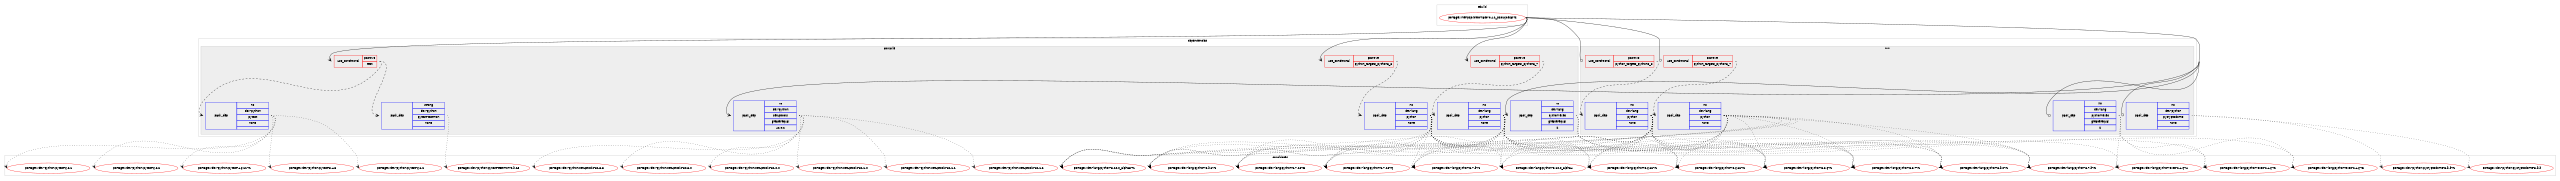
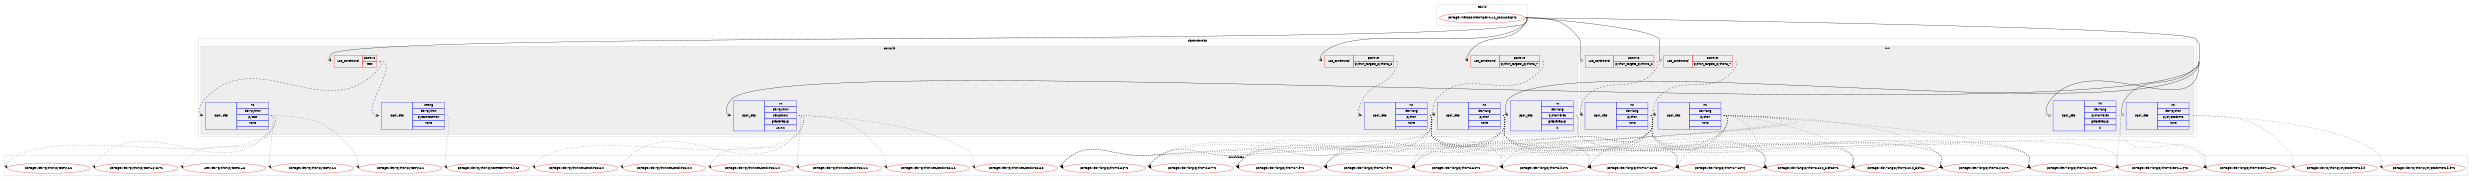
  digraph {
    compound=true
    concentrate=true
    fontname=Helvetica
    fontsize=10
    newrank=true
    rankdir=TB
    ranksep=1.5
    node [color=red fontname=Helvetica fontsize=10]
    edge [arrowhead=vee headport=w style=dotted tailport=e weight=100]
    n1 [label="portage://net-p2p/bittornado-0.4.1_p20160925-r2" width=4]
    n2 [color=blue label=<<TABLE BORDER="0" CELLBORDER="1" CELLSPACING="0" CELLPADDING="4" WIDTH="220"><TR><TD ROWSPAN="6" CELLPADDING="30">pack_dep</TD></TR><TR><TD WIDTH="110">no</TD></TR><TR><TD>dev-lang</TD></TR><TR><TD>python</TD></TR><TR><TD>none</TD></TR><TR><TD></TD></TR></TABLE>> shape=none]
    n3 [label=<<TABLE BORDER="0" CELLBORDER="1" CELLSPACING="0" CELLPADDING="4"><TR><TD ROWSPAN="3" CELLPADDING="10">use_conditional</TD></TR><TR><TD>positive</TD></TR><TR><TD>python_targets_python3_7</TD></TR></TABLE>> shape=none]
    n4 [color=blue label=<<TABLE BORDER="0" CELLBORDER="1" CELLSPACING="0" CELLPADDING="4" WIDTH="220"><TR><TD ROWSPAN="6" CELLPADDING="30">pack_dep</TD></TR><TR><TD WIDTH="110">no</TD></TR><TR><TD>dev-lang</TD></TR><TR><TD>python</TD></TR><TR><TD>none</TD></TR><TR><TD></TD></TR></TABLE>> shape=none]
    n5 [label=<<TABLE BORDER="0" CELLBORDER="1" CELLSPACING="0" CELLPADDING="4"><TR><TD ROWSPAN="3" CELLPADDING="10">use_conditional</TD></TR><TR><TD>positive</TD></TR><TR><TD>python_targets_python3_8</TD></TR></TABLE>> shape=none]
    n6 [color=blue label=<<TABLE BORDER="0" CELLBORDER="1" CELLSPACING="0" CELLPADDING="4" WIDTH="220"><TR><TD ROWSPAN="6" CELLPADDING="30">pack_dep</TD></TR><TR><TD WIDTH="110">no</TD></TR><TR><TD>dev-python</TD></TR><TR><TD>pytest</TD></TR><TR><TD>none</TD></TR><TR><TD></TD></TR></TABLE>> shape=none]
    n7 [color=blue label=<<TABLE BORDER="0" CELLBORDER="1" CELLSPACING="0" CELLPADDING="4" WIDTH="220"><TR><TD ROWSPAN="6" CELLPADDING="30">pack_dep</TD></TR><TR><TD WIDTH="110">strong</TD></TR><TR><TD>dev-python</TD></TR><TR><TD>pytest-testmon</TD></TR><TR><TD>none</TD></TR><TR><TD></TD></TR></TABLE>> shape=none]
    n8 [label=<<TABLE BORDER="0" CELLBORDER="1" CELLSPACING="0" CELLPADDING="4"><TR><TD ROWSPAN="3" CELLPADDING="10">use_conditional</TD></TR><TR><TD>positive</TD></TR><TR><TD>test</TD></TR></TABLE>> shape=none]
    n9 [color=blue label=<<TABLE BORDER="0" CELLBORDER="1" CELLSPACING="0" CELLPADDING="4" WIDTH="220"><TR><TD ROWSPAN="6" CELLPADDING="30">pack_dep</TD></TR><TR><TD WIDTH="110">no</TD></TR><TR><TD>dev-lang</TD></TR><TR><TD>python-exec</TD></TR><TR><TD>greaterequal</TD></TR><TR><TD>2</TD></TR></TABLE>> shape=none]
    n10 [color=blue label=<<TABLE BORDER="0" CELLBORDER="1" CELLSPACING="0" CELLPADDING="4" WIDTH="220"><TR><TD ROWSPAN="6" CELLPADDING="30">pack_dep</TD></TR><TR><TD WIDTH="110">no</TD></TR><TR><TD>dev-python</TD></TR><TR><TD>setuptools</TD></TR><TR><TD>greaterequal</TD></TR><TR><TD>42.0.2</TD></TR></TABLE>> shape=none]
    n11 [color=blue label=<<TABLE BORDER="0" CELLBORDER="1" CELLSPACING="0" CELLPADDING="4" WIDTH="220"><TR><TD ROWSPAN="6" CELLPADDING="30">pack_dep</TD></TR><TR><TD WIDTH="110">no</TD></TR><TR><TD>dev-lang</TD></TR><TR><TD>python</TD></TR><TR><TD>none</TD></TR><TR><TD></TD></TR></TABLE>> shape=none]
    n12 [label=<<TABLE BORDER="0" CELLBORDER="1" CELLSPACING="0" CELLPADDING="4"><TR><TD ROWSPAN="3" CELLPADDING="10">use_conditional</TD></TR><TR><TD>positive</TD></TR><TR><TD>python_targets_python3_7</TD></TR></TABLE>> shape=none]
    n13 [color=blue label=<<TABLE BORDER="0" CELLBORDER="1" CELLSPACING="0" CELLPADDING="4" WIDTH="220"><TR><TD ROWSPAN="6" CELLPADDING="30">pack_dep</TD></TR><TR><TD WIDTH="110">no</TD></TR><TR><TD>dev-lang</TD></TR><TR><TD>python</TD></TR><TR><TD>none</TD></TR><TR><TD></TD></TR></TABLE>> shape=none]
    n14 [label=<<TABLE BORDER="0" CELLBORDER="1" CELLSPACING="0" CELLPADDING="4"><TR><TD ROWSPAN="3" CELLPADDING="10">use_conditional</TD></TR><TR><TD>positive</TD></TR><TR><TD>python_targets_python3_8</TD></TR></TABLE>> shape=none]
    n15 [color=blue label=<<TABLE BORDER="0" CELLBORDER="1" CELLSPACING="0" CELLPADDING="4" WIDTH="220"><TR><TD ROWSPAN="6" CELLPADDING="30">pack_dep</TD></TR><TR><TD WIDTH="110">no</TD></TR><TR><TD>dev-lang</TD></TR><TR><TD>python-exec</TD></TR><TR><TD>greaterequal</TD></TR><TR><TD>2</TD></TR></TABLE>> shape=none]
    n16 [color=blue label=<<TABLE BORDER="0" CELLBORDER="1" CELLSPACING="0" CELLPADDING="4" WIDTH="220"><TR><TD ROWSPAN="6" CELLPADDING="30">pack_dep</TD></TR><TR><TD WIDTH="110">no</TD></TR><TR><TD>dev-python</TD></TR><TR><TD>pycryptodome</TD></TR><TR><TD>none</TD></TR><TR><TD></TD></TR></TABLE>> shape=none]
    n17 [label="portage://dev-lang/python-3.9.1-r1" width=4]
-   n18 [label="portage://dev-lang/python-3.9.0-r1" width=4]
+   n18 [label="portage://dev-lang/python-3.8.0-r1" width=4]
    n19 [label="portage://dev-lang/python-3.8.7-r1" width=4]
    n20 [label="portage://dev-lang/python-3.8.6-r1" width=4]
    n21 [label="portage://dev-lang/python-3.7.9-r2" width=4]
    n22 [label="portage://dev-lang/python-3.7.9-r1" width=4]
    n23 [label="portage://dev-lang/python-3.6.12-r2" width=4]
    n24 [label="portage://dev-lang/python-3.6.12-r1" width=4]
    n25 [label="portage://dev-lang/python-3.10.0_alpha4" width=4]
    n26 [label="portage://dev-lang/python-3.10.0_alpha3-r1" width=4]
    n27 [label="portage://dev-lang/python-2.7.18-r6" width=4]
    n28 [label="portage://dev-lang/python-2.7.18-r5" width=4]
    n29 [label="portage://dev-python/pytest-6.2.2" width=4]
    n30 [label="portage://dev-python/pytest-6.2.1" width=4]
    n31 [label="portage://dev-python/pytest-6.1.2" width=4]
-   n32 [label="portage://dev-python/pytest-5.4.3" width=4]
+   n32 [label="use://dev-python/pytest-5.4.3" width=4]
    n33 [label="portage://dev-python/pytest-4.6.11-r1" width=4]
    n34 [label="portage://dev-python/pytest-testmon-0.9.15" width=4]
    n35 [label="portage://dev-lang/python-exec-2.4.6-r4" width=4]
    n36 [label="portage://dev-lang/python-exec-2.4.6-r3" width=4]
-   n37 [label="portage://dev-lang/python-exec-2.4.6-r2" width=4]
    n38 [label="portage://dev-python/setuptools-51.3.3" width=4]
    n39 [label="portage://dev-python/setuptools-51.1.2" width=4]
    n40 [label="portage://dev-python/setuptools-51.1.1" width=4]
    n41 [label="portage://dev-python/setuptools-51.1.0" width=4]
    n42 [label="portage://dev-python/setuptools-51.0.0" width=4]
    n43 [label="portage://dev-python/setuptools-50.3.0" width=4]
    n44 [label="portage://dev-python/pycryptodome-3.9.9-r1" width=4]
    n45 [label="portage://dev-python/pycryptodome-3.9.9" width=4]
    subgraph cluster_1 {
      color=gray
      label=<<i>ebuild</i>>
      rank=same
      n1
    }
    subgraph cluster_2 {
      color=gray
      label=<<i>dependencies</i>>
      subgraph cluster_3 {
        color=gray
        fillcolor="#eeeeee"
        label=<<i>compile</i>>
        style=filled
        subgraph sub_4 {
          color=gray
          fillcolor="#eeeeee"
          label=<<i>compile</i>>
          style=filled
          n3
          subgraph sub_5 {
            color=gray
            fillcolor="#eeeeee"
            label=<<i>compile</i>>
            style=filled
            n2
          }
        }
        subgraph sub_6 {
          color=gray
          fillcolor="#eeeeee"
          label=<<i>compile</i>>
          style=filled
          n5
          subgraph sub_7 {
            color=gray
            fillcolor="#eeeeee"
            label=<<i>compile</i>>
            style=filled
            n4
          }
        }
        subgraph sub_8 {
          color=gray
          fillcolor="#eeeeee"
          label=<<i>compile</i>>
          style=filled
          n8
          subgraph sub_9 {
            color=gray
            fillcolor="#eeeeee"
            label=<<i>compile</i>>
            style=filled
            n6
          }
          subgraph sub_10 {
            color=gray
            fillcolor="#eeeeee"
            label=<<i>compile</i>>
            style=filled
            n7
          }
        }
        subgraph sub_11 {
          color=gray
          fillcolor="#eeeeee"
          label=<<i>compile</i>>
          style=filled
          n9
        }
        subgraph sub_12 {
          color=gray
          fillcolor="#eeeeee"
          label=<<i>compile</i>>
          style=filled
          n10
        }
      }
      subgraph cluster_13 {
        color=gray
        fillcolor="#eeeeee"
        label=<<i>compile and run</i>>
        style=filled
      }
      subgraph cluster_14 {
        color=gray
        fillcolor="#eeeeee"
        label=<<i>run</i>>
        style=filled
        subgraph sub_15 {
          color=gray
          fillcolor="#eeeeee"
          label=<<i>run</i>>
          style=filled
          n12
          subgraph sub_16 {
            color=gray
            fillcolor="#eeeeee"
            label=<<i>run</i>>
            style=filled
            n11
          }
        }
        subgraph sub_17 {
          color=gray
          fillcolor="#eeeeee"
          label=<<i>run</i>>
          style=filled
          n14
          subgraph sub_18 {
            color=gray
            fillcolor="#eeeeee"
            label=<<i>run</i>>
            style=filled
            n13
          }
        }
        subgraph sub_19 {
          color=gray
          fillcolor="#eeeeee"
          label=<<i>run</i>>
          style=filled
          n15
        }
        subgraph sub_20 {
          color=gray
          fillcolor="#eeeeee"
          label=<<i>run</i>>
          style=filled
          n16
        }
      }
    }
    subgraph cluster_21 {
      color=gray
      label=<<i>candidates</i>>
      rank=same
      subgraph sub_22 {
        color=black
        label=<<i>candidates</i>>
        nodesep=1
        rank=same
        n17
        n18
        n19
        n20
        n21
        n22
        n23
        n24
        n25
        n26
        n27
        n28
      }
      subgraph sub_23 {
        color=black
        label=<<i>candidates</i>>
        nodesep=1
        rank=same
        n17
        n18
        n19
        n20
        n21
        n22
        n23
        n24
        n25
        n26
        n27
        n28
      }
      subgraph sub_24 {
        color=black
        label=<<i>candidates</i>>
        nodesep=1
        rank=same
        n29
        n30
        n31
        n32
        n33
      }
      subgraph sub_25 {
        color=black
        label=<<i>candidates</i>>
        nodesep=1
        rank=same
        n34
      }
      subgraph sub_26 {
        color=black
        label=<<i>candidates</i>>
        nodesep=1
        rank=same
        n35
        n36
-       n37
      }
      subgraph sub_27 {
        color=black
        label=<<i>candidates</i>>
        nodesep=1
        rank=same
        n38
        n39
        n40
        n41
        n42
        n43
      }
      subgraph sub_28 {
        color=black
        label=<<i>candidates</i>>
        nodesep=1
        rank=same
        n17
        n18
        n19
        n20
        n21
        n22
        n23
        n24
        n25
        n26
        n27
        n28
      }
      subgraph sub_29 {
        color=black
        label=<<i>candidates</i>>
        nodesep=1
        rank=same
        n17
        n18
        n19
        n20
        n21
        n22
        n23
        n24
        n25
        n26
        n27
        n28
      }
      subgraph sub_30 {
        color=black
        label=<<i>candidates</i>>
        nodesep=1
        rank=same
        n35
        n36
-       n37
      }
      subgraph sub_31 {
        color=black
        label=<<i>candidates</i>>
        nodesep=1
        rank=same
        n44
        n45
      }
    }
    n1 -> n3 [style=solid weight=20]
    n1 -> n5 [style=solid weight=20]
    n1 -> n8 [style=solid weight=20]
    n1 -> n9 [style=solid weight=20]
    n1 -> n10 [style=solid weight=20]
    n1 -> n12 [arrowhead=odot style=solid weight=20]
    n1 -> n14 [arrowhead=odot style=solid weight=20]
    n1 -> n15 [arrowhead=odot style=solid weight=20]
    n1 -> n16 [arrowhead=odot style=solid weight=20]
    n2 -> n17
    n2 -> n18
    n2 -> n19
    n2 -> n20
    n2 -> n21
    n2 -> n22
    n2 -> n23
    n2 -> n24
    n2 -> n25
    n2 -> n26
    n2 -> n27
    n2 -> n28
    n3 -> n2 [style=dashed weight=20]
    n4 -> n17
    n4 -> n18
    n4 -> n19
    n4 -> n20
    n4 -> n21
    n4 -> n22
    n4 -> n23
    n4 -> n24
    n4 -> n25
    n4 -> n26
    n4 -> n27
    n4 -> n28
    n5 -> n4 [style=dashed weight=20]
    n6 -> n29
    n6 -> n30
    n6 -> n31
    n6 -> n32
    n6 -> n33
    n7 -> n34
    n8 -> n6 [style=dashed weight=20]
    n8 -> n7 [style=dashed weight=20]
    n9 -> n35
    n9 -> n36
-   n9 -> n37
    n10 -> n38
    n10 -> n39
    n10 -> n40
    n10 -> n41
    n10 -> n42
    n10 -> n43
    n11 -> n17
    n11 -> n18
    n11 -> n19
    n11 -> n20
    n11 -> n21
    n11 -> n22
    n11 -> n23
    n11 -> n24
    n11 -> n25
    n11 -> n26
    n11 -> n27
    n11 -> n28
    n12 -> n11 [style=dashed weight=20]
    n13 -> n17
    n13 -> n18
    n13 -> n19
    n13 -> n20
    n13 -> n21
    n13 -> n22
    n13 -> n23
    n13 -> n24
    n13 -> n25
    n13 -> n26
    n13 -> n27
    n13 -> n28
    n14 -> n13 [style=dashed weight=20]
    n15 -> n35
    n15 -> n36
-   n15 -> n37
    n16 -> n44
    n16 -> n45
  }
